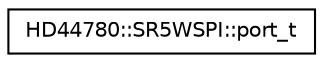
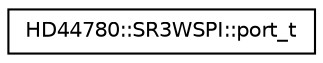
  digraph {
    rankdir=LR
-   n1 [color=black fillcolor=white fontname=Helvetica fontsize=10 height=0.2 label="HD44780::SR5WSPI::port_t" shape=record style=filled width=0.4]
+   n1 [color=black fillcolor=white fontname=Helvetica fontsize=10 height=0.2 label="HD44780::SR3WSPI::port_t" shape=record style=filled width=0.4]
  }
